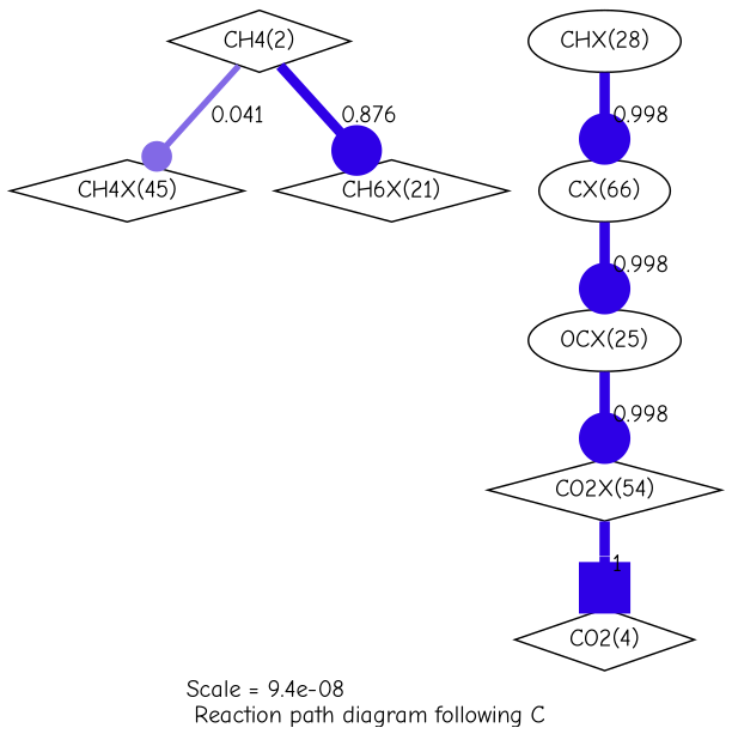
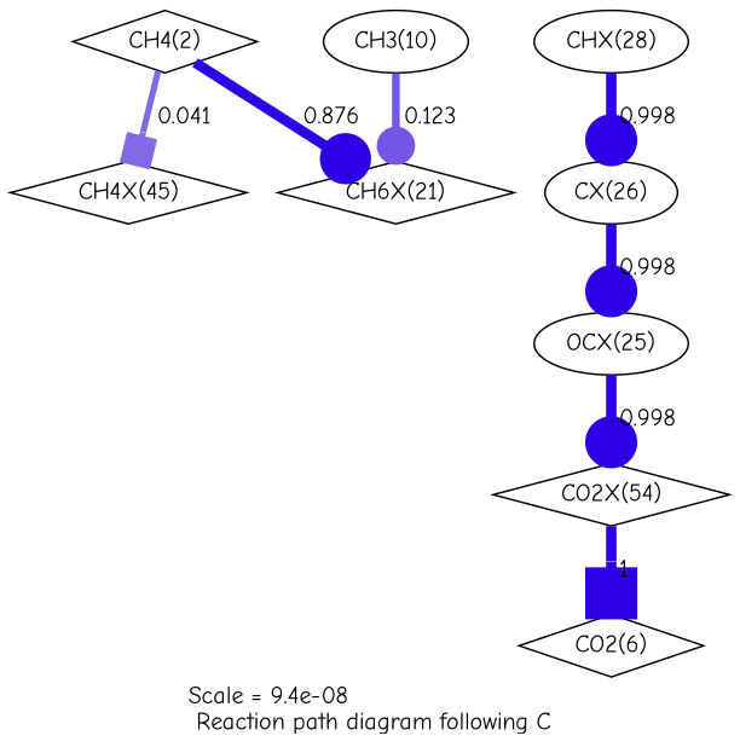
  digraph {
    fontname="Comic Neue"
    label="Scale = 9.4e-08\l Reaction path diagram following C"
    node [fontname="Comic Neue" shape=diamond]
    edge [arrowhead=dot arrowsize=3 color="0.7, 1.5, 0.9" fontname="Comic Neue" penwidth=6]
    n1 [label="CH4(2)"]
    n2 [label="CH4X(45)"]
    n3 [label="CH6X(21)"]
+   n4 [label="CH3(10)" shape=ellipse]
    n5 [label="CHX(28)" shape=ellipse]
-   n6 [label="CX(66)" shape=ellipse]
+   n6 [label="CX(26)" shape=ellipse]
    n7 [label="OCX(25)" shape=ellipse]
    n8 [label="CO2X(54)"]
-   n9 [label="CO2(4)"]
-   n1 -> n2 [arrowsize=1.79 color="0.7, 0.541, 0.9" label=" 0.041" penwidth=3.59]
+   n9 [label="CO2(6)"]
+   n1 -> n2 [arrowhead=box arrowsize=1.79 color="0.7, 0.541, 0.9" label=" 0.041" penwidth=3.59]
    n1 -> n3 [arrowsize=2.95 color="0.7, 1.38, 0.9" label=" 0.876" penwidth=5.9]
+   n4 -> n3 [arrowsize=2.21 color="0.7, 0.623, 0.9" label=" 0.123" penwidth=4.42]
    n5 -> n6 [label=" 0.998"]
    n6 -> n7 [label=" 0.998"]
    n7 -> n8 [label=" 0.998"]
    n8 -> n9 [arrowhead=box label=" 1"]
  }
